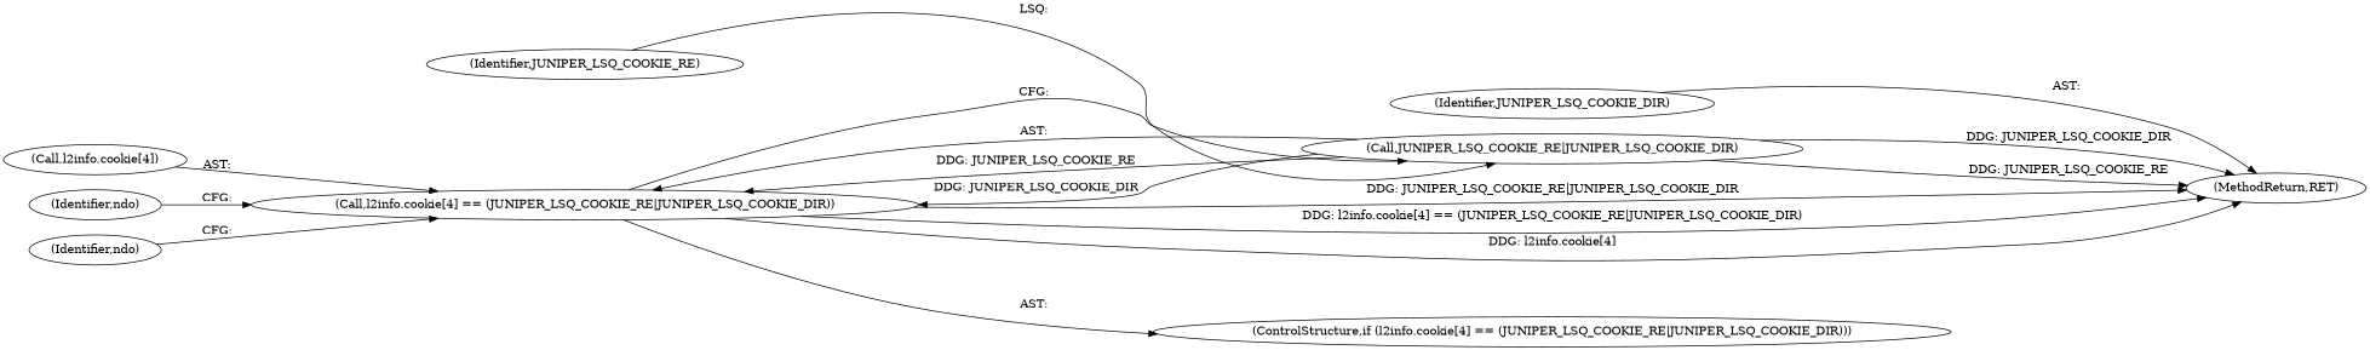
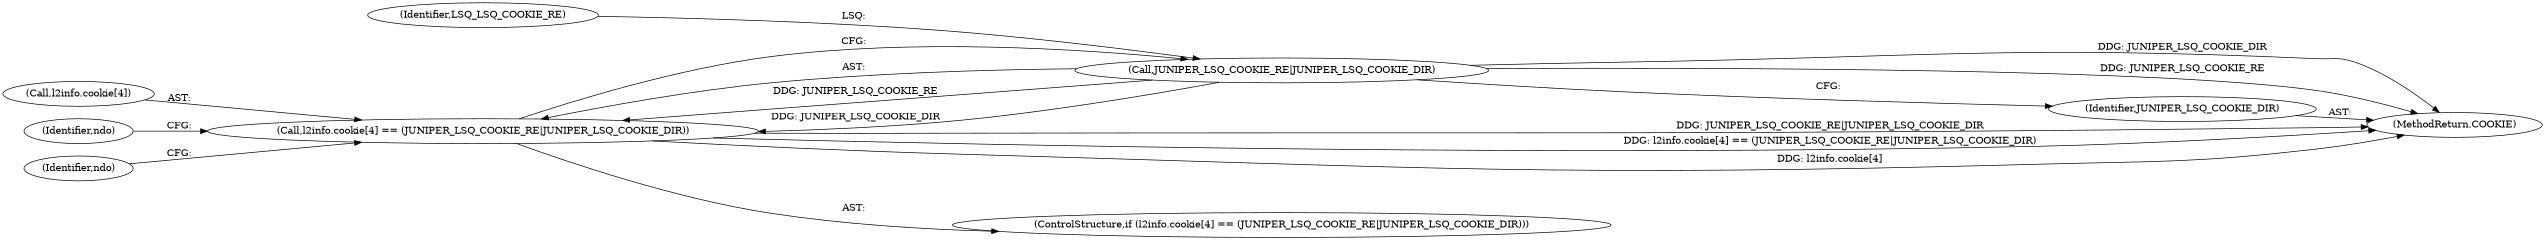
  digraph {
    rankdir=LR
    n1 [label="(Call,l2info.cookie[4] == (JUNIPER_LSQ_COOKIE_RE|JUNIPER_LSQ_COOKIE_DIR))"]
    n2 [label="(Call,JUNIPER_LSQ_COOKIE_RE|JUNIPER_LSQ_COOKIE_DIR)"]
-   n3 [label="(MethodReturn,RET)"]
+   n3 [label="(MethodReturn,COOKIE)"]
    n4 [label="(ControlStructure,if (l2info.cookie[4] == (JUNIPER_LSQ_COOKIE_RE|JUNIPER_LSQ_COOKIE_DIR)))"]
    n5 [label="(Identifier,JUNIPER_LSQ_COOKIE_DIR)"]
    n6 [label="(Call,l2info.cookie[4])"]
    n7 [label="(Identifier,ndo)"]
-   n8 [label="(Identifier,JUNIPER_LSQ_COOKIE_RE)"]
+   n8 [label="(Identifier,LSQ_LSQ_COOKIE_RE)"]
    n9 [label="(Identifier,ndo)"]
    n1 -> n2 [label="CFG: "]
    n1 -> n3 [label="DDG: JUNIPER_LSQ_COOKIE_RE|JUNIPER_LSQ_COOKIE_DIR"]
    n1 -> n3 [label="DDG: l2info.cookie[4] == (JUNIPER_LSQ_COOKIE_RE|JUNIPER_LSQ_COOKIE_DIR)"]
    n1 -> n3 [label="DDG: l2info.cookie[4]"]
    n1 -> n4 [label="AST: "]
    n2 -> n1 [label="AST: "]
    n2 -> n1 [label="DDG: JUNIPER_LSQ_COOKIE_RE"]
    n2 -> n1 [label="DDG: JUNIPER_LSQ_COOKIE_DIR"]
    n2 -> n3 [label="DDG: JUNIPER_LSQ_COOKIE_DIR"]
    n2 -> n3 [label="DDG: JUNIPER_LSQ_COOKIE_RE"]
+   n2 -> n5 [label="CFG: "]
    n5 -> n3 [label="AST: "]
    n6 -> n1 [label="AST: "]
    n7 -> n1 [label="CFG: "]
    n8 -> n2 [label="LSQ: "]
    n9 -> n1 [label="CFG: "]
  }
